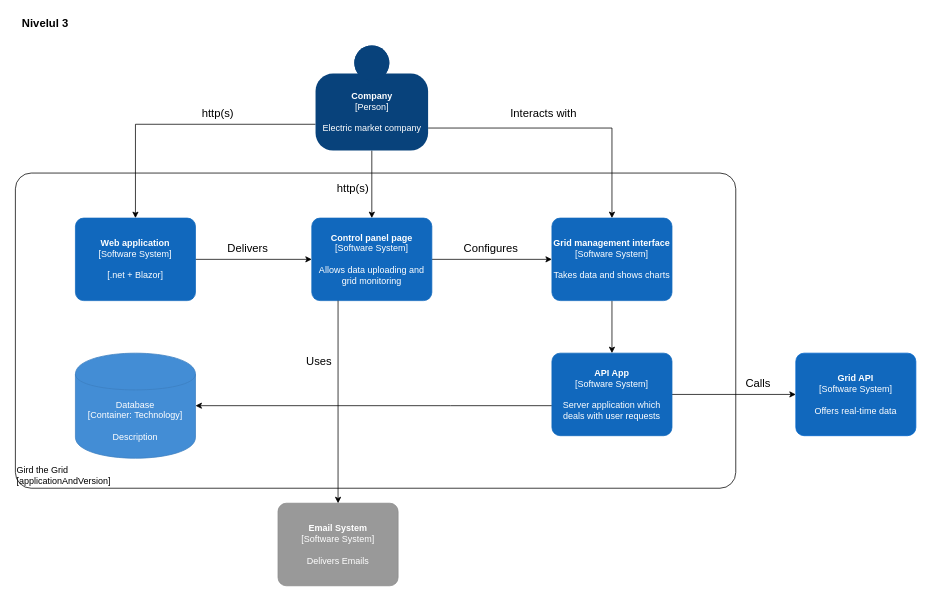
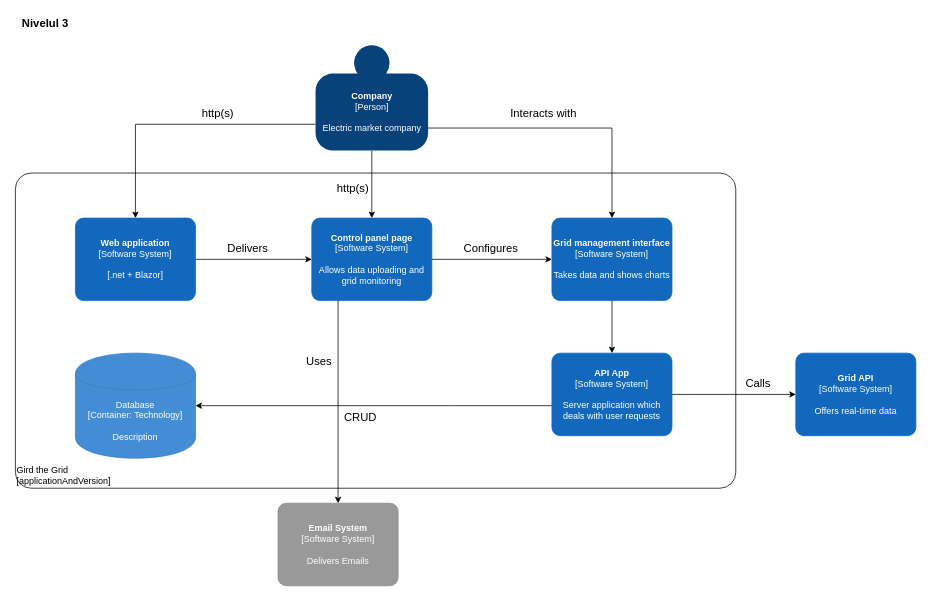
  <mxCell id="0" />
  <mxCell id="1" parent="0" />
  <mxCell id="2" value="&lt;div style=&quot;text-align: left&quot;&gt;Gird the Grid&lt;/div&gt;&lt;div style=&quot;text-align: left&quot;&gt;[applicationAndVersion]&lt;/div&gt;" style="rounded=1;whiteSpace=wrap;html=1;labelBackgroundColor=none;fillColor=#ffffff;fontColor=#000000;align=left;arcSize=5;strokeColor=#000000;verticalAlign=bottom;metaEdit=1;metaData={&quot;c4Type&quot;:{&quot;editable&quot;:false}};points=[[0.25,0,0],[0.5,0,0],[0.75,0,0],[1,0.25,0],[1,0.5,0],[1,0.75,0],[0.75,1,0],[0.5,1,0],[0.25,1,0],[0,0.75,0],[0,0.5,0],[0,0.25,0]];" parent="1" vertex="1"><mxGeometry x="20" y="230" width="960" height="420" as="geometry" /></mxCell>
  <mxCell id="3" value="Nivelul 3" style="text;html=1;strokeColor=none;fillColor=none;align=center;verticalAlign=middle;whiteSpace=wrap;rounded=0;fontSize=15;fontStyle=1" parent="1" vertex="1"><mxGeometry x="20" y="20" width="80" height="20" as="geometry" /></mxCell>
  <mxCell id="4" style="edgeStyle=orthogonalEdgeStyle;rounded=0;orthogonalLoop=1;jettySize=auto;html=1;exitX=0.5;exitY=1;exitDx=0;exitDy=0;exitPerimeter=0;fontSize=15;" parent="1" edge="1"><mxGeometry relative="1" as="geometry"><mxPoint x="1120" y="620" as="sourcePoint" /><mxPoint x="1120" y="620" as="targetPoint" /></mxGeometry></mxCell>
  <mxCell id="5" style="edgeStyle=orthogonalEdgeStyle;rounded=0;orthogonalLoop=1;jettySize=auto;html=1;entryX=0.5;entryY=0;entryDx=0;entryDy=0;entryPerimeter=0;fontSize=15;" parent="1" source="8" target="10" edge="1"><mxGeometry relative="1" as="geometry" /></mxCell>
  <mxCell id="6" style="edgeStyle=orthogonalEdgeStyle;rounded=0;orthogonalLoop=1;jettySize=auto;html=1;entryX=0.5;entryY=0;entryDx=0;entryDy=0;entryPerimeter=0;fontSize=15;" parent="1" source="8" target="12" edge="1"><mxGeometry relative="1" as="geometry"><Array as="points"><mxPoint x="815" y="170" /></Array></mxGeometry></mxCell>
  <mxCell id="7" style="edgeStyle=orthogonalEdgeStyle;rounded=0;orthogonalLoop=1;jettySize=auto;html=1;exitX=0;exitY=0.75;exitDx=0;exitDy=0;exitPerimeter=0;entryX=0.5;entryY=0;entryDx=0;entryDy=0;entryPerimeter=0;fontSize=15;" parent="1" source="8" target="20" edge="1"><mxGeometry relative="1" as="geometry" /></mxCell>
  <mxCell id="8" value="&lt;b&gt;Company&lt;/b&gt;&lt;div&gt;[Person]&lt;/div&gt;&lt;br&gt;&lt;div&gt;Electric market company&lt;/div&gt;" style="html=1;dashed=0;whitespace=wrap;fillColor=#08427b;strokeColor=none;fontColor=#ffffff;shape=mxgraph.c4.person;align=center;metaEdit=1;points=[[0.5,0,0],[1,0.5,0],[1,0.75,0],[0.75,1,0],[0.5,1,0],[0.25,1,0],[0,0.75,0],[0,0.5,0]];metaData={&quot;c4Type&quot;:{&quot;editable&quot;:false}};" parent="1" vertex="1"><mxGeometry x="420" y="60" width="150" height="140" as="geometry" /></mxCell>
  <mxCell id="9" style="edgeStyle=orthogonalEdgeStyle;rounded=0;orthogonalLoop=1;jettySize=auto;html=1;entryX=0;entryY=0.5;entryDx=0;entryDy=0;entryPerimeter=0;fontSize=15;" parent="1" source="10" target="12" edge="1"><mxGeometry relative="1" as="geometry" /></mxCell>
  <mxCell id="10" value="&lt;b&gt;Control panel page&lt;/b&gt;&lt;div&gt;[Software System]&lt;/div&gt;&lt;br&gt;&lt;div&gt;Allows data uploading and grid monitoring&lt;/div&gt;" style="rounded=1;whiteSpace=wrap;html=1;labelBackgroundColor=none;fillColor=#1168BD;fontColor=#ffffff;align=center;arcSize=10;strokeColor=#1168BD;metaEdit=1;metaData={&quot;c4Type&quot;:{&quot;editable&quot;:false}};points=[[0.25,0,0],[0.5,0,0],[0.75,0,0],[1,0.25,0],[1,0.5,0],[1,0.75,0],[0.75,1,0],[0.5,1,0],[0.25,1,0],[0,0.75,0],[0,0.5,0],[0,0.25,0]];" parent="1" vertex="1"><mxGeometry x="415" y="290" width="160" height="110.0" as="geometry" /></mxCell>
  <mxCell id="11" style="edgeStyle=orthogonalEdgeStyle;rounded=0;orthogonalLoop=1;jettySize=auto;html=1;exitX=0.5;exitY=1;exitDx=0;exitDy=0;exitPerimeter=0;entryX=0.5;entryY=0;entryDx=0;entryDy=0;entryPerimeter=0;fontSize=15;" parent="1" source="12" target="17" edge="1"><mxGeometry relative="1" as="geometry" /></mxCell>
  <mxCell id="12" value="&lt;b&gt;Grid management interface&#10;&lt;/b&gt;&lt;div&gt;[Software System]&lt;/div&gt;&lt;br&gt;&lt;div&gt;Takes data and shows charts&lt;/div&gt;" style="rounded=1;whiteSpace=wrap;html=1;labelBackgroundColor=none;fillColor=#1168BD;fontColor=#ffffff;align=center;arcSize=10;strokeColor=#1168BD;metaEdit=1;metaData={&quot;c4Type&quot;:{&quot;editable&quot;:false}};points=[[0.25,0,0],[0.5,0,0],[0.75,0,0],[1,0.25,0],[1,0.5,0],[1,0.75,0],[0.75,1,0],[0.5,1,0],[0.25,1,0],[0,0.75,0],[0,0.5,0],[0,0.25,0]];" parent="1" vertex="1"><mxGeometry x="735" y="290" width="160" height="110.0" as="geometry" /></mxCell>
  <mxCell id="13" value="Configures" style="text;html=1;strokeColor=none;fillColor=none;align=center;verticalAlign=middle;whiteSpace=wrap;rounded=0;fontSize=15;" parent="1" vertex="1"><mxGeometry x="633.5" y="320" width="40" height="20" as="geometry" /></mxCell>
  <mxCell id="14" value="Interacts with" style="text;html=1;strokeColor=none;fillColor=none;align=center;verticalAlign=middle;whiteSpace=wrap;rounded=0;fontSize=15;" parent="1" vertex="1"><mxGeometry x="674" y="140" width="100" height="20" as="geometry" /></mxCell>
  <mxCell id="15" style="edgeStyle=orthogonalEdgeStyle;rounded=0;orthogonalLoop=1;jettySize=auto;html=1;fontSize=15;" parent="1" source="17" target="18" edge="1"><mxGeometry relative="1" as="geometry" /></mxCell>
  <mxCell id="16" style="edgeStyle=orthogonalEdgeStyle;rounded=0;orthogonalLoop=1;jettySize=auto;html=1;fontSize=15;" parent="1" source="17" target="25" edge="1"><mxGeometry relative="1" as="geometry"><Array as="points"><mxPoint x="600" y="540" /><mxPoint x="600" y="540" /></Array></mxGeometry></mxCell>
  <mxCell id="17" value="&lt;b&gt;API App&lt;/b&gt;&lt;div&gt;[Software System]&lt;/div&gt;&lt;br&gt;&lt;div&gt;Server application which deals with user requests&lt;/div&gt;" style="rounded=1;whiteSpace=wrap;html=1;labelBackgroundColor=none;fillColor=#1168BD;fontColor=#ffffff;align=center;arcSize=10;strokeColor=#1168BD;metaEdit=1;metaData={&quot;c4Type&quot;:{&quot;editable&quot;:false}};points=[[0.25,0,0],[0.5,0,0],[0.75,0,0],[1,0.25,0],[1,0.5,0],[1,0.75,0],[0.75,1,0],[0.5,1,0],[0.25,1,0],[0,0.75,0],[0,0.5,0],[0,0.25,0]];" parent="1" vertex="1"><mxGeometry x="735" y="470" width="160" height="110.0" as="geometry" /></mxCell>
  <mxCell id="18" value="&lt;b&gt;Grid API&lt;/b&gt;&lt;div&gt;[Software System]&lt;/div&gt;&lt;br&gt;&lt;div&gt;Offers real-time data&lt;/div&gt;" style="rounded=1;whiteSpace=wrap;html=1;labelBackgroundColor=none;fillColor=#1168BD;fontColor=#ffffff;align=center;arcSize=10;strokeColor=#0066CC;metaEdit=1;metaData={&quot;c4Type&quot;:{&quot;editable&quot;:false}};points=[[0.25,0,0],[0.5,0,0],[0.75,0,0],[1,0.25,0],[1,0.5,0],[1,0.75,0],[0.75,1,0],[0.5,1,0],[0.25,1,0],[0,0.75,0],[0,0.5,0],[0,0.25,0]];" parent="1" vertex="1"><mxGeometry x="1060" y="470" width="160" height="110.0" as="geometry" /></mxCell>
  <mxCell id="19" style="edgeStyle=orthogonalEdgeStyle;rounded=0;orthogonalLoop=1;jettySize=auto;html=1;entryX=0;entryY=0.5;entryDx=0;entryDy=0;entryPerimeter=0;fontSize=15;" parent="1" source="20" target="10" edge="1"><mxGeometry relative="1" as="geometry" /></mxCell>
  <mxCell id="20" value="&lt;b&gt;Web application&lt;/b&gt;&lt;div&gt;[Software System]&lt;/div&gt;&lt;br&gt;&lt;div&gt;[.net + Blazor]&lt;/div&gt;" style="rounded=1;whiteSpace=wrap;html=1;labelBackgroundColor=none;fillColor=#1168BD;fontColor=#ffffff;align=center;arcSize=10;strokeColor=#1168BD;metaEdit=1;metaData={&quot;c4Type&quot;:{&quot;editable&quot;:false}};points=[[0.25,0,0],[0.5,0,0],[0.75,0,0],[1,0.25,0],[1,0.5,0],[1,0.75,0],[0.75,1,0],[0.5,1,0],[0.25,1,0],[0,0.75,0],[0,0.5,0],[0,0.25,0]];" parent="1" vertex="1"><mxGeometry x="100" y="290" width="160" height="110.0" as="geometry" /></mxCell>
  <mxCell id="21" value="Delivers" style="text;html=1;strokeColor=none;fillColor=none;align=center;verticalAlign=middle;whiteSpace=wrap;rounded=0;fontSize=15;" parent="1" vertex="1"><mxGeometry x="310" y="320" width="40" height="20" as="geometry" /></mxCell>
  <mxCell id="22" value="http(s)" style="text;html=1;strokeColor=none;fillColor=none;align=center;verticalAlign=middle;whiteSpace=wrap;rounded=0;fontSize=15;" parent="1" vertex="1"><mxGeometry x="270" y="140" width="40" height="20" as="geometry" /></mxCell>
  <mxCell id="23" value="http(s)" style="text;html=1;strokeColor=none;fillColor=none;align=center;verticalAlign=middle;whiteSpace=wrap;rounded=0;fontSize=15;" parent="1" vertex="1"><mxGeometry x="450" y="240" width="40" height="20" as="geometry" /></mxCell>
  <mxCell id="24" value="Calls" style="text;html=1;strokeColor=none;fillColor=none;align=center;verticalAlign=middle;whiteSpace=wrap;rounded=0;fontSize=15;" parent="1" vertex="1"><mxGeometry x="990" y="500" width="40" height="20" as="geometry" /></mxCell>
  <mxCell id="25" value="Database&lt;div&gt;[Container:&amp;nbsp;Technology]&lt;/div&gt;&lt;br&gt;&lt;div&gt;Description&lt;/div&gt;" style="shape=cylinder;whiteSpace=wrap;html=1;boundedLbl=1;rounded=0;labelBackgroundColor=none;fillColor=#438DD5;fontSize=12;fontColor=#ffffff;align=center;strokeColor=#3C7FC0;metaEdit=1;points=[[0.5,0,0],[1,0.25,0],[1,0.5,0],[1,0.75,0],[0.5,1,0],[0,0.75,0],[0,0.5,0],[0,0.25,0]];metaData={&quot;c4Type&quot;:{&quot;editable&quot;:false}};" parent="1" vertex="1"><mxGeometry x="100" y="470" width="160" height="140" as="geometry" /></mxCell>
+ <mxCell id="26" value="CRUD" style="text;html=1;strokeColor=none;fillColor=none;align=center;verticalAlign=middle;whiteSpace=wrap;rounded=0;fontSize=15;" parent="1" vertex="1"><mxGeometry x="460" y="545" width="40" height="20" as="geometry" /></mxCell>
  <mxCell id="27" value="&lt;b&gt;Email System&lt;/b&gt;&lt;div&gt;[Software System]&lt;/div&gt;&lt;br&gt;&lt;div&gt;Delivers Emails&lt;/div&gt;" style="rounded=1;whiteSpace=wrap;html=1;labelBackgroundColor=none;fillColor=#999999;fontColor=#ffffff;align=center;arcSize=10;strokeColor=#8A8A8A;metaEdit=1;metaData={&quot;c4Type&quot;:{&quot;editable&quot;:false}};points=[[0.25,0,0],[0.5,0,0],[0.75,0,0],[1,0.25,0],[1,0.5,0],[1,0.75,0],[0.75,1,0],[0.5,1,0],[0.25,1,0],[0,0.75,0],[0,0.5,0],[0,0.25,0]];" vertex="1" parent="1"><mxGeometry x="370" y="670" width="160" height="110.0" as="geometry" /></mxCell>
  <mxCell id="28" value="" style="endArrow=classic;html=1;entryX=0.5;entryY=0;entryDx=0;entryDy=0;entryPerimeter=0;" edge="1" parent="1" target="27"><mxGeometry width="50" height="50" relative="1" as="geometry"><mxPoint x="450" y="400" as="sourcePoint" /><mxPoint x="420" y="430" as="targetPoint" /></mxGeometry></mxCell>
  <mxCell id="29" value="Uses" style="text;html=1;strokeColor=none;fillColor=none;align=center;verticalAlign=middle;whiteSpace=wrap;rounded=0;fontSize=15;" vertex="1" parent="1"><mxGeometry x="405" y="470" width="40" height="20" as="geometry" /></mxCell>
